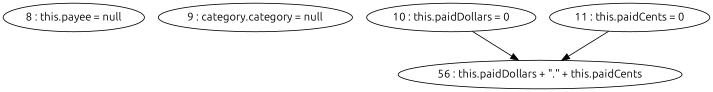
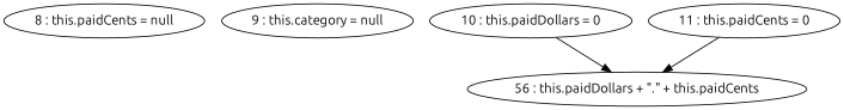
  digraph {
    fontname=Ubuntu
    node [fontname=Ubuntu]
    edge [fontname=Ubuntu]
-   "8 : this.payee = null"
-   "9 : this.category = null" [label="9 : category.category = null"]
+   "8 : this.payee = null" [label="8 : this.paidCents = null"]
+   "9 : this.category = null"
    "10 : this.paidDollars = 0"
    "56 : this.paidDollars + \".\" + this.paidCents"
    "11 : this.paidCents = 0"
    "10 : this.paidDollars = 0" -> "56 : this.paidDollars + \".\" + this.paidCents"
    "11 : this.paidCents = 0" -> "56 : this.paidDollars + \".\" + this.paidCents"
  }
